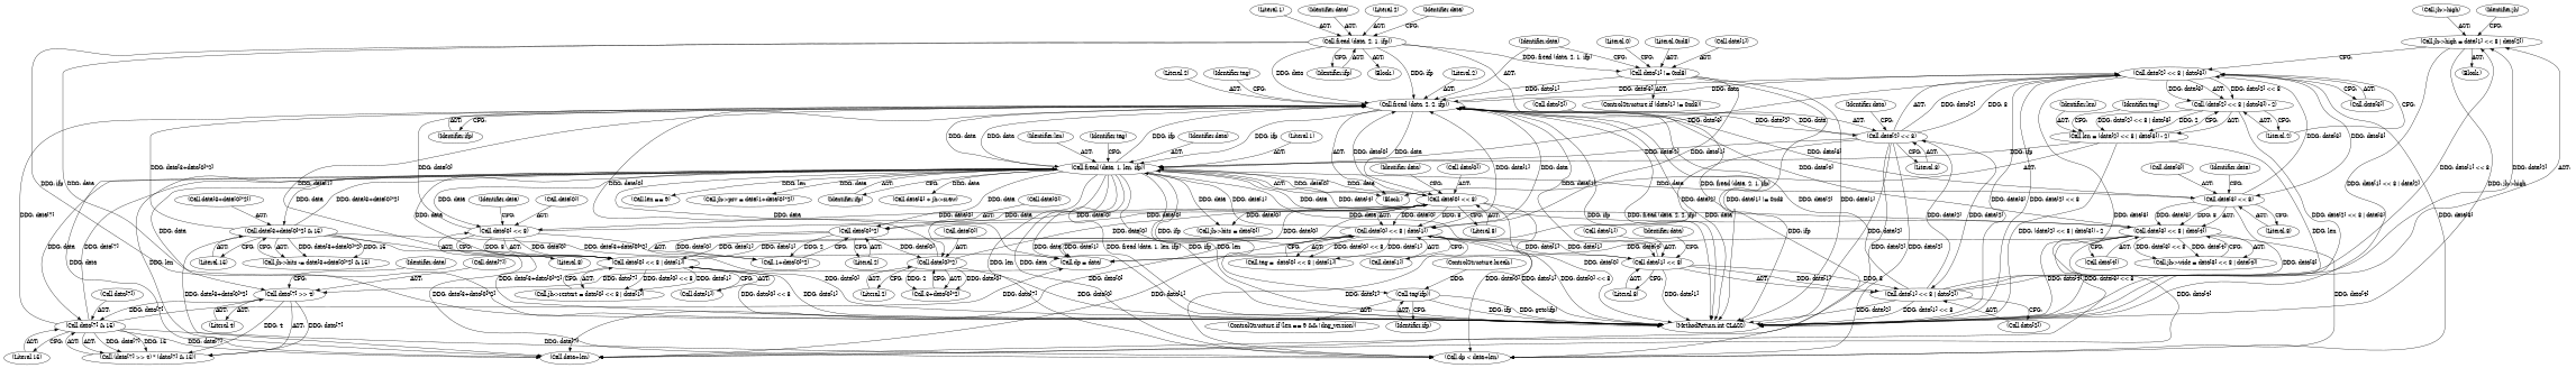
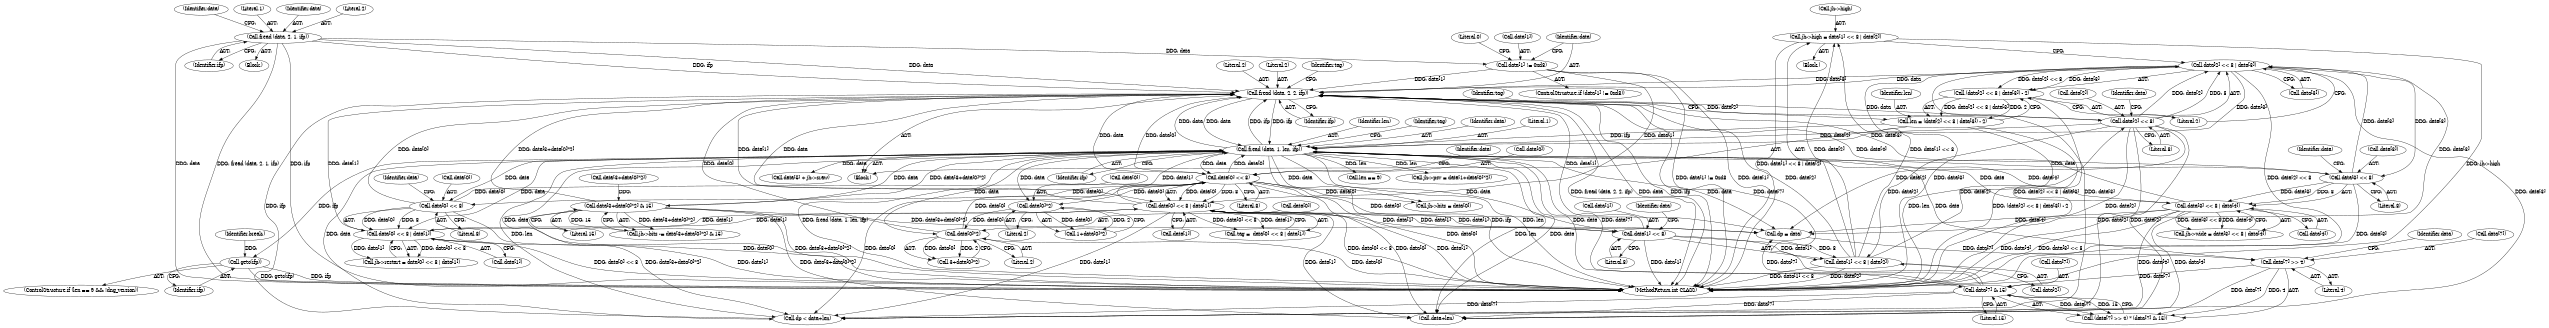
  digraph {
    n1 [label="(Call,jh->high = data[1] << 8 | data[2])"]
    n2 [label="(Block,)"]
    n3 [label="(MethodReturn,int CLASS)"]
    n4 [label="(Call,data[2] << 8 | data[3])"]
    n5 [label="(Call,data[1] << 8 | data[2])"]
    n6 [label="(Call,fread (data, 2, 2, ifp))"]
    n7 [label="(Call,data[2] << 8)"]
    n8 [label="(Call,data[2])"]
    n9 [label="(Call,data[0] << 8 | data[1])"]
    n10 [label="(Call,fread (data, 1, len, ifp))"]
    n11 [label="(Call,data[0] << 8)"]
    n12 [label="(Block,)"]
    n13 [label="(Identifier,ifp)"]
    n14 [label="(Call,data+len)"]
    n15 [label="(Call,dp = data)"]
    n16 [label="(Call,dp < data+len)"]
    n17 [label="(Literal,8)"]
    n18 [label="(Call,data[1] << 8)"]
    n19 [label="(Literal,8)"]
    n20 [label="(Call,data[0] << 8 | data[1])"]
    n21 [label="(Call,tag =  data[0] << 8 | data[1])"]
    n22 [label="(Call,data[1])"]
    n23 [label="(Call,data[0]*2)"]
    n24 [label="(Call,data[0] << 8)"]
    n25 [label="(Call,jh->bits = data[0])"]
    n26 [label="(Call,data[3+data[0]*2] & 15)"]
    n27 [label="(Call,data[3] << 8)"]
    n28 [label="(Call,data[7] & 15)"]
    n29 [label="(Call,data[7] >> 4)"]
    n30 [label="(Call,data[3] << 8 | data[4])"]
    n31 [label="(Call,data[0]*2)"]
-   n32 [label="(Call,tag(ifp))"]
+   n32 [label="(Call,getc(ifp))"]
    n33 [label="(Call,len == 9)"]
    n34 [label="(Call,jh->psv = data[1+data[0]*2])"]
    n35 [label="(Identifier,ifp)"]
    n36 [label="(Call,data[5] + jh->sraw)"]
    n37 [label="(Call,jh->restart = data[0] << 8 | data[1])"]
    n38 [label="(Call,data[1])"]
    n39 [label="(Literal,8)"]
    n40 [label="(Call,1+data[0]*2)"]
    n41 [label="(Literal,2)"]
    n42 [label="(Literal,8)"]
    n43 [label="(Call,(data[2] << 8 | data[3]) - 2)"]
    n44 [label="(Call,data[3])"]
    n45 [label="(Literal,15)"]
    n46 [label="(Call,jh->bits -= data[3+data[0]*2] & 15)"]
    n47 [label="(Literal,8)"]
    n48 [label="(Call,(data[7] >> 4) * (data[7] & 15))"]
    n49 [label="(Literal,15)"]
    n50 [label="(Literal,4)"]
    n51 [label="(Call,data[4])"]
    n52 [label="(Call,jh->wide = data[3] << 8 | data[4])"]
    n53 [label="(Call,3+data[0]*2)"]
    n54 [label="(Literal,2)"]
    n55 [label="(Identifier,ifp)"]
    n56 [label="(ControlStructure,if (len == 9 && !dng_version))"]
    n57 [label="(Call,len = (data[2] << 8 | data[3]) - 2)"]
    n58 [label="(Literal,2)"]
    n59 [label="(Call,data[1] != 0xd8)"]
    n60 [label="(ControlStructure,if (data[1] != 0xd8))"]
-   n61 [label="(Literal,0xd8)"]
    n62 [label="(Call,fread (data, 2, 1, ifp))"]
    n63 [label="(Identifier,ifp)"]
    n64 [label="(Block,)"]
    n65 [label="(Literal,2)"]
-   n66 [label="(ControlStructure,break;)"]
+   n66 [label="(Identifier,break;)"]
    n67 [label="(Identifier,tag)"]
    n68 [label="(Call,data[7])"]
    n69 [label="(Call,data[1])"]
    n70 [label="(Identifier,data)"]
    n71 [label="(Literal,0)"]
    n72 [label="(Call,data[3])"]
    n73 [label="(Literal,1)"]
    n74 [label="(Identifier,len)"]
    n75 [label="(Literal,1)"]
    n76 [label="(Identifier,len)"]
    n77 [label="(Call,data[1])"]
    n78 [label="(Identifier,data)"]
    n79 [label="(Identifier,data)"]
    n80 [label="(Literal,2)"]
    n81 [label="(Call,data[0])"]
    n82 [label="(Call,data[0])"]
    n83 [label="(Call,data[0])"]
    n84 [label="(Identifier,data)"]
    n85 [label="(Identifier,tag)"]
    n86 [label="(Call,data[3+data[0]*2])"]
    n87 [label="(Call,data[0])"]
    n88 [label="(Identifier,tag)"]
    n89 [label="(Identifier,data)"]
    n90 [label="(Identifier,data)"]
    n91 [label="(Literal,2)"]
    n92 [label="(Identifier,data)"]
    n93 [label="(Call,jh->high)"]
    n94 [label="(Call,data[7])"]
    n95 [label="(Call,data[2])"]
    n96 [label="(Identifier,data)"]
    n97 [label="(Identifier,data)"]
-   n98 [label="(Identifier,jh)"]
    n99 [label="(Identifier,data)"]
    n1 -> n2 [label="AST: "]
    n1 -> n3 [label="DDG: data[1] << 8 | data[2]"]
    n1 -> n3 [label="DDG: jh->high"]
    n1 -> n4 [label="CFG: "]
    n4 -> n3 [label="DDG: data[3]"]
    n4 -> n3 [label="DDG: data[2] << 8"]
    n4 -> n6 [label="DDG: data[3]"]
    n4 -> n10 [label="DDG: data[3]"]
    n4 -> n14 [label="DDG: data[3]"]
+   n4 -> n15 [label="DDG: data[3]"]
    n4 -> n16 [label="DDG: data[3]"]
    n4 -> n27 [label="DDG: data[3]"]
    n4 -> n43 [label="AST: "]
    n4 -> n43 [label="DDG: data[2] << 8"]
    n4 -> n43 [label="DDG: data[3]"]
    n4 -> n44 [label="CFG: "]
    n5 -> n1 [label="AST: "]
    n5 -> n1 [label="DDG: data[1] << 8"]
    n5 -> n1 [label="DDG: data[2]"]
    n5 -> n3 [label="DDG: data[2]"]
    n5 -> n3 [label="DDG: data[1] << 8"]
    n5 -> n6 [label="DDG: data[2]"]
    n5 -> n7 [label="DDG: data[2]"]
    n5 -> n8 [label="CFG: "]
    n6 -> n3 [label="DDG: ifp"]
    n6 -> n3 [label="DDG: fread (data, 2, 2, ifp)"]
    n6 -> n3 [label="DDG: data"]
    n6 -> n4 [label="DDG: data"]
    n6 -> n7 [label="DDG: data"]
    n6 -> n9 [label="DDG: data"]
    n6 -> n10 [label="DDG: data"]
    n6 -> n10 [label="DDG: ifp"]
    n6 -> n11 [label="DDG: data"]
    n6 -> n12 [label="AST: "]
    n6 -> n13 [label="CFG: "]
    n7 -> n3 [label="DDG: data[2]"]
    n7 -> n4 [label="AST: "]
    n7 -> n4 [label="DDG: data[2]"]
    n7 -> n4 [label="DDG: 8"]
    n7 -> n5 [label="DDG: data[2]"]
    n7 -> n6 [label="DDG: data[2]"]
    n7 -> n10 [label="DDG: data[2]"]
    n7 -> n14 [label="DDG: data[2]"]
    n7 -> n15 [label="DDG: data[2]"]
    n7 -> n16 [label="DDG: data[2]"]
    n7 -> n17 [label="CFG: "]
    n8 -> n5 [label="AST: "]
    n9 -> n3 [label="DDG: data[1]"]
    n9 -> n3 [label="DDG: data[0] << 8"]
    n9 -> n6 [label="DDG: data[1]"]
    n9 -> n10 [label="DDG: data[1]"]
    n9 -> n14 [label="DDG: data[1]"]
    n9 -> n15 [label="DDG: data[1]"]
    n9 -> n16 [label="DDG: data[1]"]
    n9 -> n18 [label="DDG: data[1]"]
    n9 -> n20 [label="DDG: data[1]"]
    n9 -> n21 [label="AST: "]
    n9 -> n21 [label="DDG: data[0] << 8"]
    n9 -> n21 [label="DDG: data[1]"]
    n9 -> n22 [label="CFG: "]
    n10 -> n3 [label="DDG: len"]
    n10 -> n3 [label="DDG: data"]
    n10 -> n3 [label="DDG: fread (data, 1, len, ifp)"]
    n10 -> n3 [label="DDG: ifp"]
    n10 -> n6 [label="DDG: data"]
    n10 -> n6 [label="DDG: ifp"]
    n10 -> n11 [label="DDG: data"]
    n10 -> n12 [label="AST: "]
    n10 -> n14 [label="DDG: data"]
    n10 -> n14 [label="DDG: len"]
    n10 -> n15 [label="DDG: data"]
    n10 -> n16 [label="DDG: data"]
    n10 -> n16 [label="DDG: len"]
    n10 -> n18 [label="DDG: data"]
    n10 -> n20 [label="DDG: data"]
    n10 -> n23 [label="DDG: data"]
    n10 -> n24 [label="DDG: data"]
    n10 -> n25 [label="DDG: data"]
    n10 -> n26 [label="DDG: data"]
    n10 -> n27 [label="DDG: data"]
    n10 -> n28 [label="DDG: data"]
    n10 -> n29 [label="DDG: data"]
    n10 -> n30 [label="DDG: data"]
    n10 -> n31 [label="DDG: data"]
    n10 -> n32 [label="DDG: ifp"]
    n10 -> n33 [label="DDG: len"]
-   n10 -> n34 [label="DDG: data"]
+   n10 -> n34 [label="DDG: len"]
    n10 -> n35 [label="CFG: "]
    n10 -> n36 [label="DDG: data"]
    n11 -> n3 [label="DDG: data[0]"]
    n11 -> n6 [label="DDG: data[0]"]
    n11 -> n9 [label="AST: "]
    n11 -> n9 [label="DDG: data[0]"]
    n11 -> n9 [label="DDG: 8"]
    n11 -> n10 [label="DDG: data[0]"]
    n11 -> n14 [label="DDG: data[0]"]
    n11 -> n15 [label="DDG: data[0]"]
    n11 -> n16 [label="DDG: data[0]"]
    n11 -> n23 [label="DDG: data[0]"]
    n11 -> n24 [label="DDG: data[0]"]
    n11 -> n25 [label="DDG: data[0]"]
    n11 -> n39 [label="CFG: "]
    n13 -> n6 [label="AST: "]
    n15 -> n29 [label="DDG: data[7]"]
    n16 -> n6 [label="DDG: ifp"]
    n17 -> n7 [label="AST: "]
    n18 -> n3 [label="DDG: data[1]"]
    n18 -> n5 [label="AST: "]
    n18 -> n5 [label="DDG: data[1]"]
    n18 -> n5 [label="DDG: 8"]
    n18 -> n6 [label="DDG: data[1]"]
    n18 -> n9 [label="DDG: data[1]"]
    n18 -> n19 [label="CFG: "]
    n19 -> n18 [label="AST: "]
    n20 -> n3 [label="DDG: data[0] << 8"]
    n20 -> n3 [label="DDG: data[1]"]
    n20 -> n6 [label="DDG: data[1]"]
    n20 -> n9 [label="DDG: data[1]"]
    n20 -> n37 [label="AST: "]
    n20 -> n37 [label="DDG: data[0] << 8"]
    n20 -> n37 [label="DDG: data[1]"]
    n20 -> n38 [label="CFG: "]
    n21 -> n9 [label="CFG: "]
    n22 -> n9 [label="AST: "]
    n23 -> n31 [label="DDG: data[0]"]
    n23 -> n40 [label="AST: "]
    n23 -> n40 [label="DDG: data[0]"]
    n23 -> n40 [label="DDG: 2"]
    n23 -> n41 [label="CFG: "]
    n24 -> n3 [label="DDG: data[0]"]
    n24 -> n6 [label="DDG: data[0]"]
    n24 -> n11 [label="DDG: data[0]"]
    n24 -> n20 [label="AST: "]
    n24 -> n20 [label="DDG: data[0]"]
    n24 -> n20 [label="DDG: 8"]
    n24 -> n42 [label="CFG: "]
    n26 -> n3 [label="DDG: data[3+data[0]*2]"]
    n26 -> n6 [label="DDG: data[3+data[0]*2]"]
    n26 -> n10 [label="DDG: data[3+data[0]*2]"]
    n26 -> n14 [label="DDG: data[3+data[0]*2]"]
    n26 -> n15 [label="DDG: data[3+data[0]*2]"]
    n26 -> n16 [label="DDG: data[3+data[0]*2]"]
    n26 -> n45 [label="CFG: "]
    n26 -> n46 [label="AST: "]
    n26 -> n46 [label="DDG: data[3+data[0]*2]"]
    n26 -> n46 [label="DDG: 15"]
    n27 -> n3 [label="DDG: data[3]"]
    n27 -> n4 [label="DDG: data[3]"]
    n27 -> n6 [label="DDG: data[3]"]
    n27 -> n30 [label="AST: "]
    n27 -> n30 [label="DDG: data[3]"]
    n27 -> n30 [label="DDG: 8"]
    n27 -> n47 [label="CFG: "]
    n28 -> n6 [label="DDG: data[7]"]
    n28 -> n10 [label="DDG: data[7]"]
    n28 -> n14 [label="DDG: data[7]"]
    n28 -> n15 [label="DDG: data[7]"]
    n28 -> n16 [label="DDG: data[7]"]
    n28 -> n48 [label="AST: "]
    n28 -> n48 [label="DDG: data[7]"]
    n28 -> n48 [label="DDG: 15"]
    n28 -> n49 [label="CFG: "]
    n29 -> n28 [label="DDG: data[7]"]
    n29 -> n48 [label="AST: "]
    n29 -> n48 [label="DDG: data[7]"]
    n29 -> n48 [label="DDG: 4"]
    n29 -> n50 [label="AST: "]
    n30 -> n3 [label="DDG: data[4]"]
    n30 -> n3 [label="DDG: data[3] << 8"]
    n30 -> n6 [label="DDG: data[4]"]
    n30 -> n10 [label="DDG: data[4]"]
    n30 -> n14 [label="DDG: data[4]"]
    n30 -> n15 [label="DDG: data[4]"]
    n30 -> n16 [label="DDG: data[4]"]
    n30 -> n51 [label="CFG: "]
    n30 -> n52 [label="AST: "]
    n30 -> n52 [label="DDG: data[3] << 8"]
    n30 -> n52 [label="DDG: data[4]"]
    n31 -> n3 [label="DDG: data[0]"]
    n31 -> n6 [label="DDG: data[0]"]
    n31 -> n11 [label="DDG: data[0]"]
    n31 -> n53 [label="AST: "]
    n31 -> n53 [label="DDG: data[0]"]
    n31 -> n53 [label="DDG: 2"]
    n31 -> n54 [label="CFG: "]
    n32 -> n3 [label="DDG: ifp"]
    n32 -> n3 [label="DDG: getc(ifp)"]
    n32 -> n55 [label="CFG: "]
    n32 -> n56 [label="AST: "]
    n35 -> n10 [label="AST: "]
    n37 -> n20 [label="CFG: "]
    n38 -> n20 [label="AST: "]
    n39 -> n11 [label="AST: "]
    n40 -> n23 [label="CFG: "]
    n41 -> n23 [label="AST: "]
    n42 -> n24 [label="AST: "]
    n43 -> n3 [label="DDG: data[2] << 8 | data[3]"]
    n43 -> n57 [label="AST: "]
    n43 -> n57 [label="DDG: data[2] << 8 | data[3]"]
    n43 -> n57 [label="DDG: 2"]
    n43 -> n58 [label="CFG: "]
    n44 -> n4 [label="AST: "]
    n45 -> n26 [label="AST: "]
    n46 -> n26 [label="CFG: "]
    n47 -> n27 [label="AST: "]
-   n48 -> n28 [label="AST: "]
+   n48 -> n28 [label="CFG: "]
    n49 -> n28 [label="AST: "]
    n50 -> n29 [label="AST: "]
    n51 -> n30 [label="AST: "]
    n52 -> n30 [label="CFG: "]
    n53 -> n31 [label="CFG: "]
    n54 -> n31 [label="AST: "]
    n55 -> n32 [label="AST: "]
    n57 -> n3 [label="DDG: len"]
    n57 -> n3 [label="DDG: (data[2] << 8 | data[3]) - 2"]
    n57 -> n10 [label="DDG: ifp"]
    n57 -> n12 [label="AST: "]
    n57 -> n43 [label="CFG: "]
    n58 -> n4 [label="CFG: "]
    n58 -> n43 [label="AST: "]
    n59 -> n3 [label="DDG: data[1] != 0xd8"]
    n59 -> n3 [label="DDG: data[1]"]
    n59 -> n6 [label="DDG: data[1]"]
    n59 -> n9 [label="DDG: data[1]"]
    n59 -> n60 [label="AST: "]
-   n61 -> n59 [label="AST: "]
    n62 -> n3 [label="DDG: data"]
    n62 -> n3 [label="DDG: fread (data, 2, 1, ifp)"]
    n62 -> n3 [label="DDG: ifp"]
    n62 -> n6 [label="DDG: data"]
    n62 -> n6 [label="DDG: ifp"]
-   n62 -> n59 [label="DDG: fread (data, 2, 1, ifp)"]
+   n62 -> n59 [label="DDG: data"]
    n62 -> n63 [label="CFG: "]
    n62 -> n64 [label="AST: "]
    n63 -> n62 [label="AST: "]
    n65 -> n6 [label="AST: "]
    n66 -> n32 [label="DDG: "]
    n67 -> n57 [label="CFG: "]
    n68 -> n29 [label="AST: "]
    n69 -> n59 [label="AST: "]
    n70 -> n24 [label="CFG: "]
    n71 -> n59 [label="CFG: "]
    n72 -> n27 [label="AST: "]
    n73 -> n10 [label="AST: "]
    n74 -> n10 [label="AST: "]
    n75 -> n62 [label="AST: "]
    n76 -> n57 [label="AST: "]
    n77 -> n18 [label="AST: "]
    n78 -> n27 [label="CFG: "]
    n79 -> n18 [label="CFG: "]
    n80 -> n6 [label="AST: "]
    n81 -> n24 [label="AST: "]
    n82 -> n11 [label="AST: "]
    n83 -> n23 [label="AST: "]
    n84 -> n7 [label="CFG: "]
    n85 -> n6 [label="CFG: "]
-   n86 -> n26 [label="AST: "]
+   n86 -> n26 [label="DDG: "]
    n87 -> n31 [label="AST: "]
    n88 -> n10 [label="CFG: "]
    n89 -> n62 [label="AST: "]
    n90 -> n11 [label="CFG: "]
    n91 -> n62 [label="AST: "]
    n92 -> n29 [label="CFG: "]
    n93 -> n1 [label="AST: "]
    n94 -> n28 [label="AST: "]
    n95 -> n7 [label="AST: "]
    n96 -> n62 [label="CFG: "]
    n97 -> n10 [label="AST: "]
-   n98 -> n1 [label="CFG: "]
    n99 -> n6 [label="AST: "]
    n99 -> n59 [label="CFG: "]
  }
